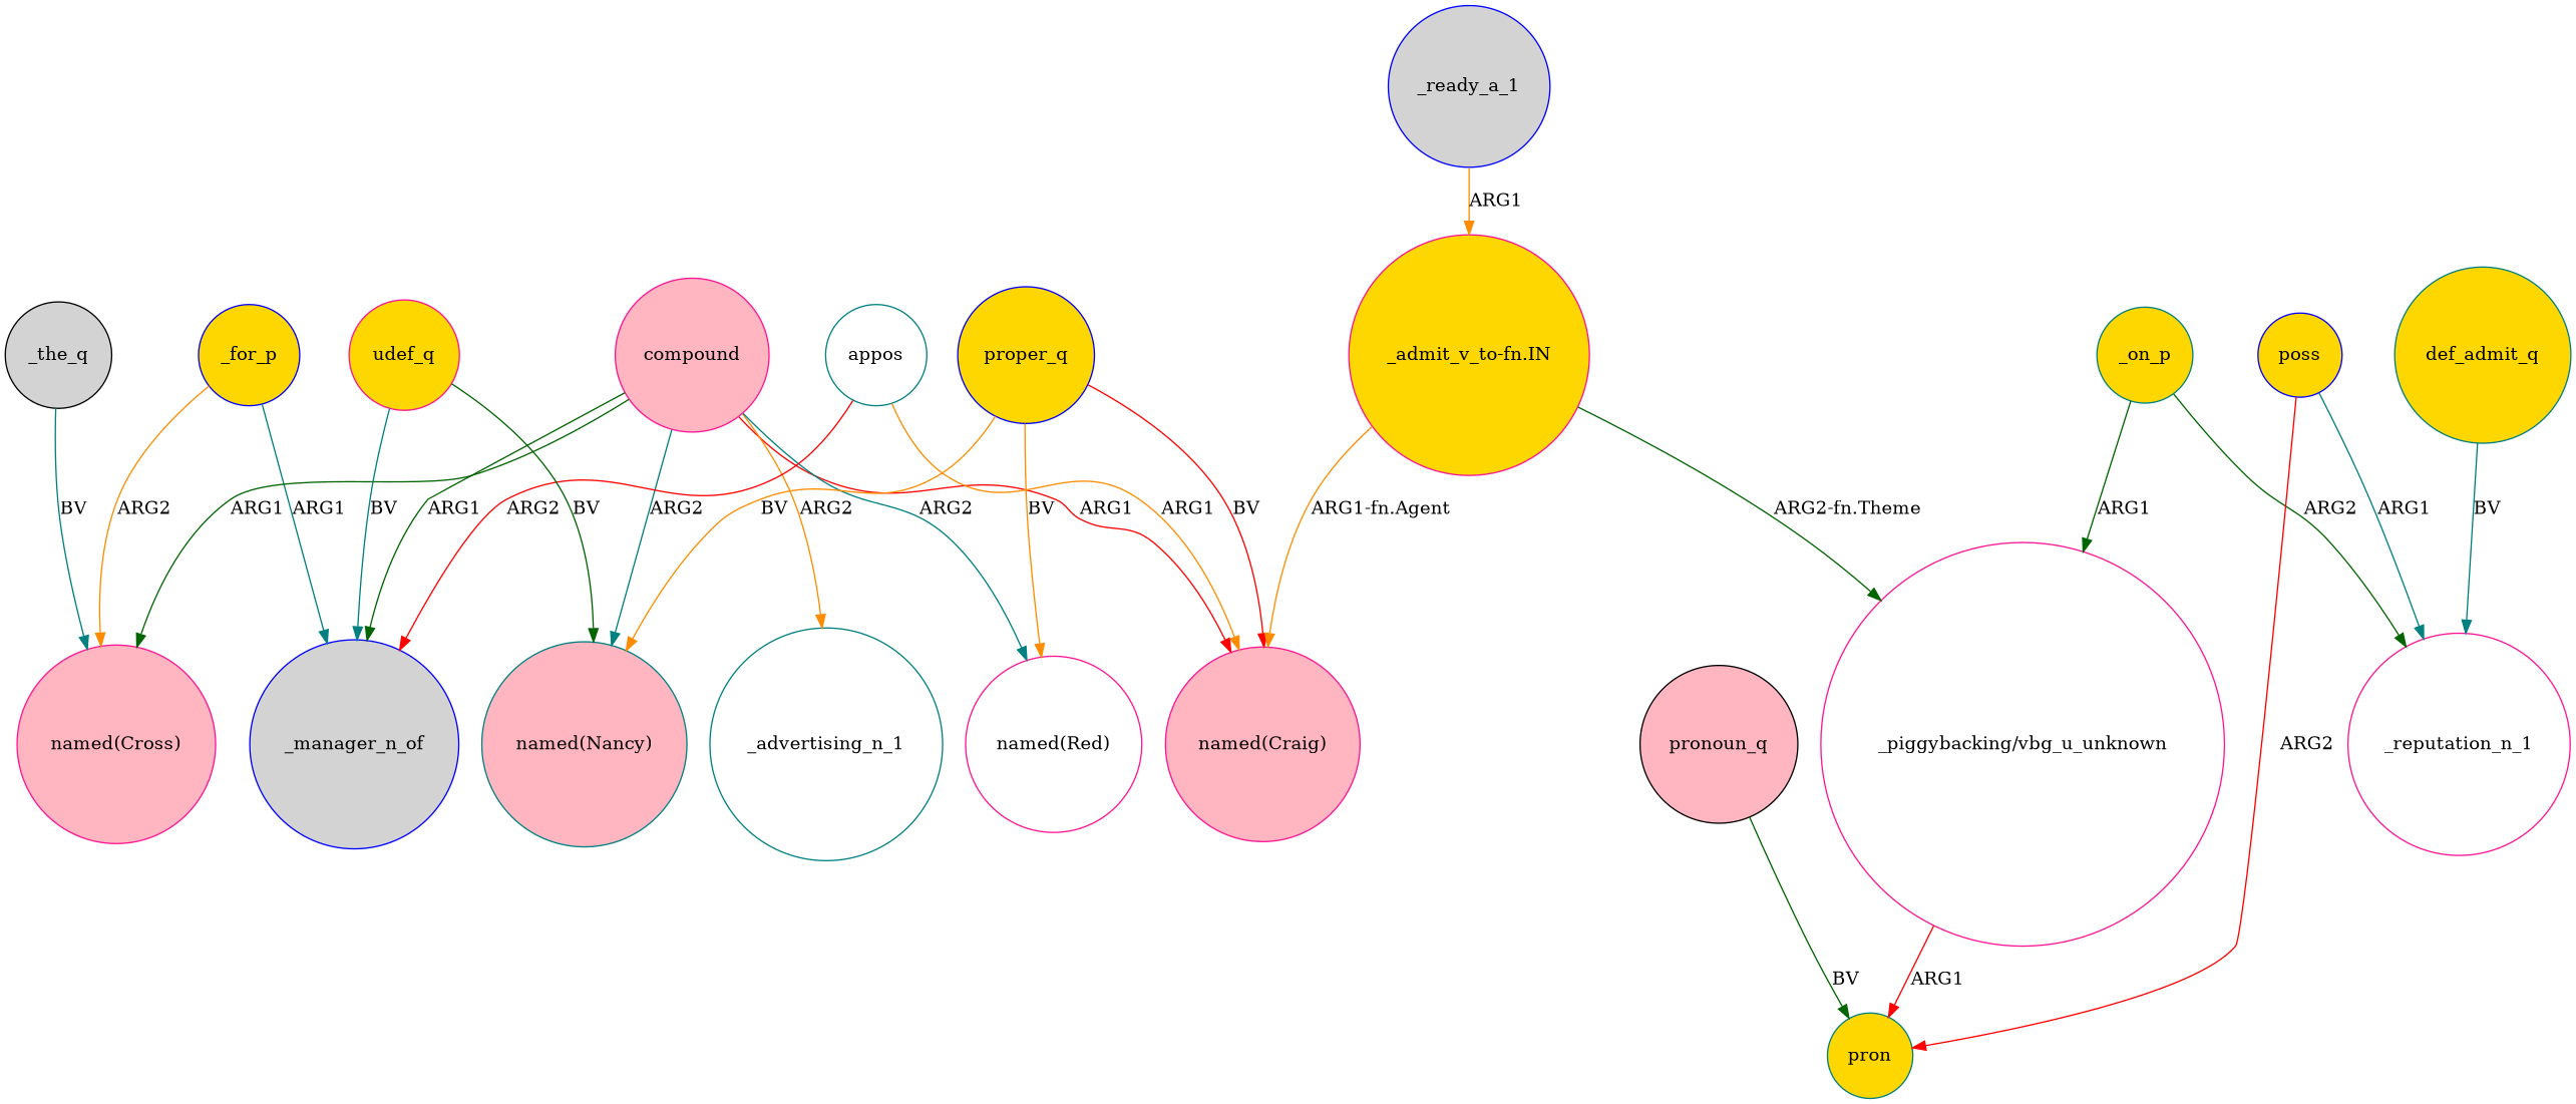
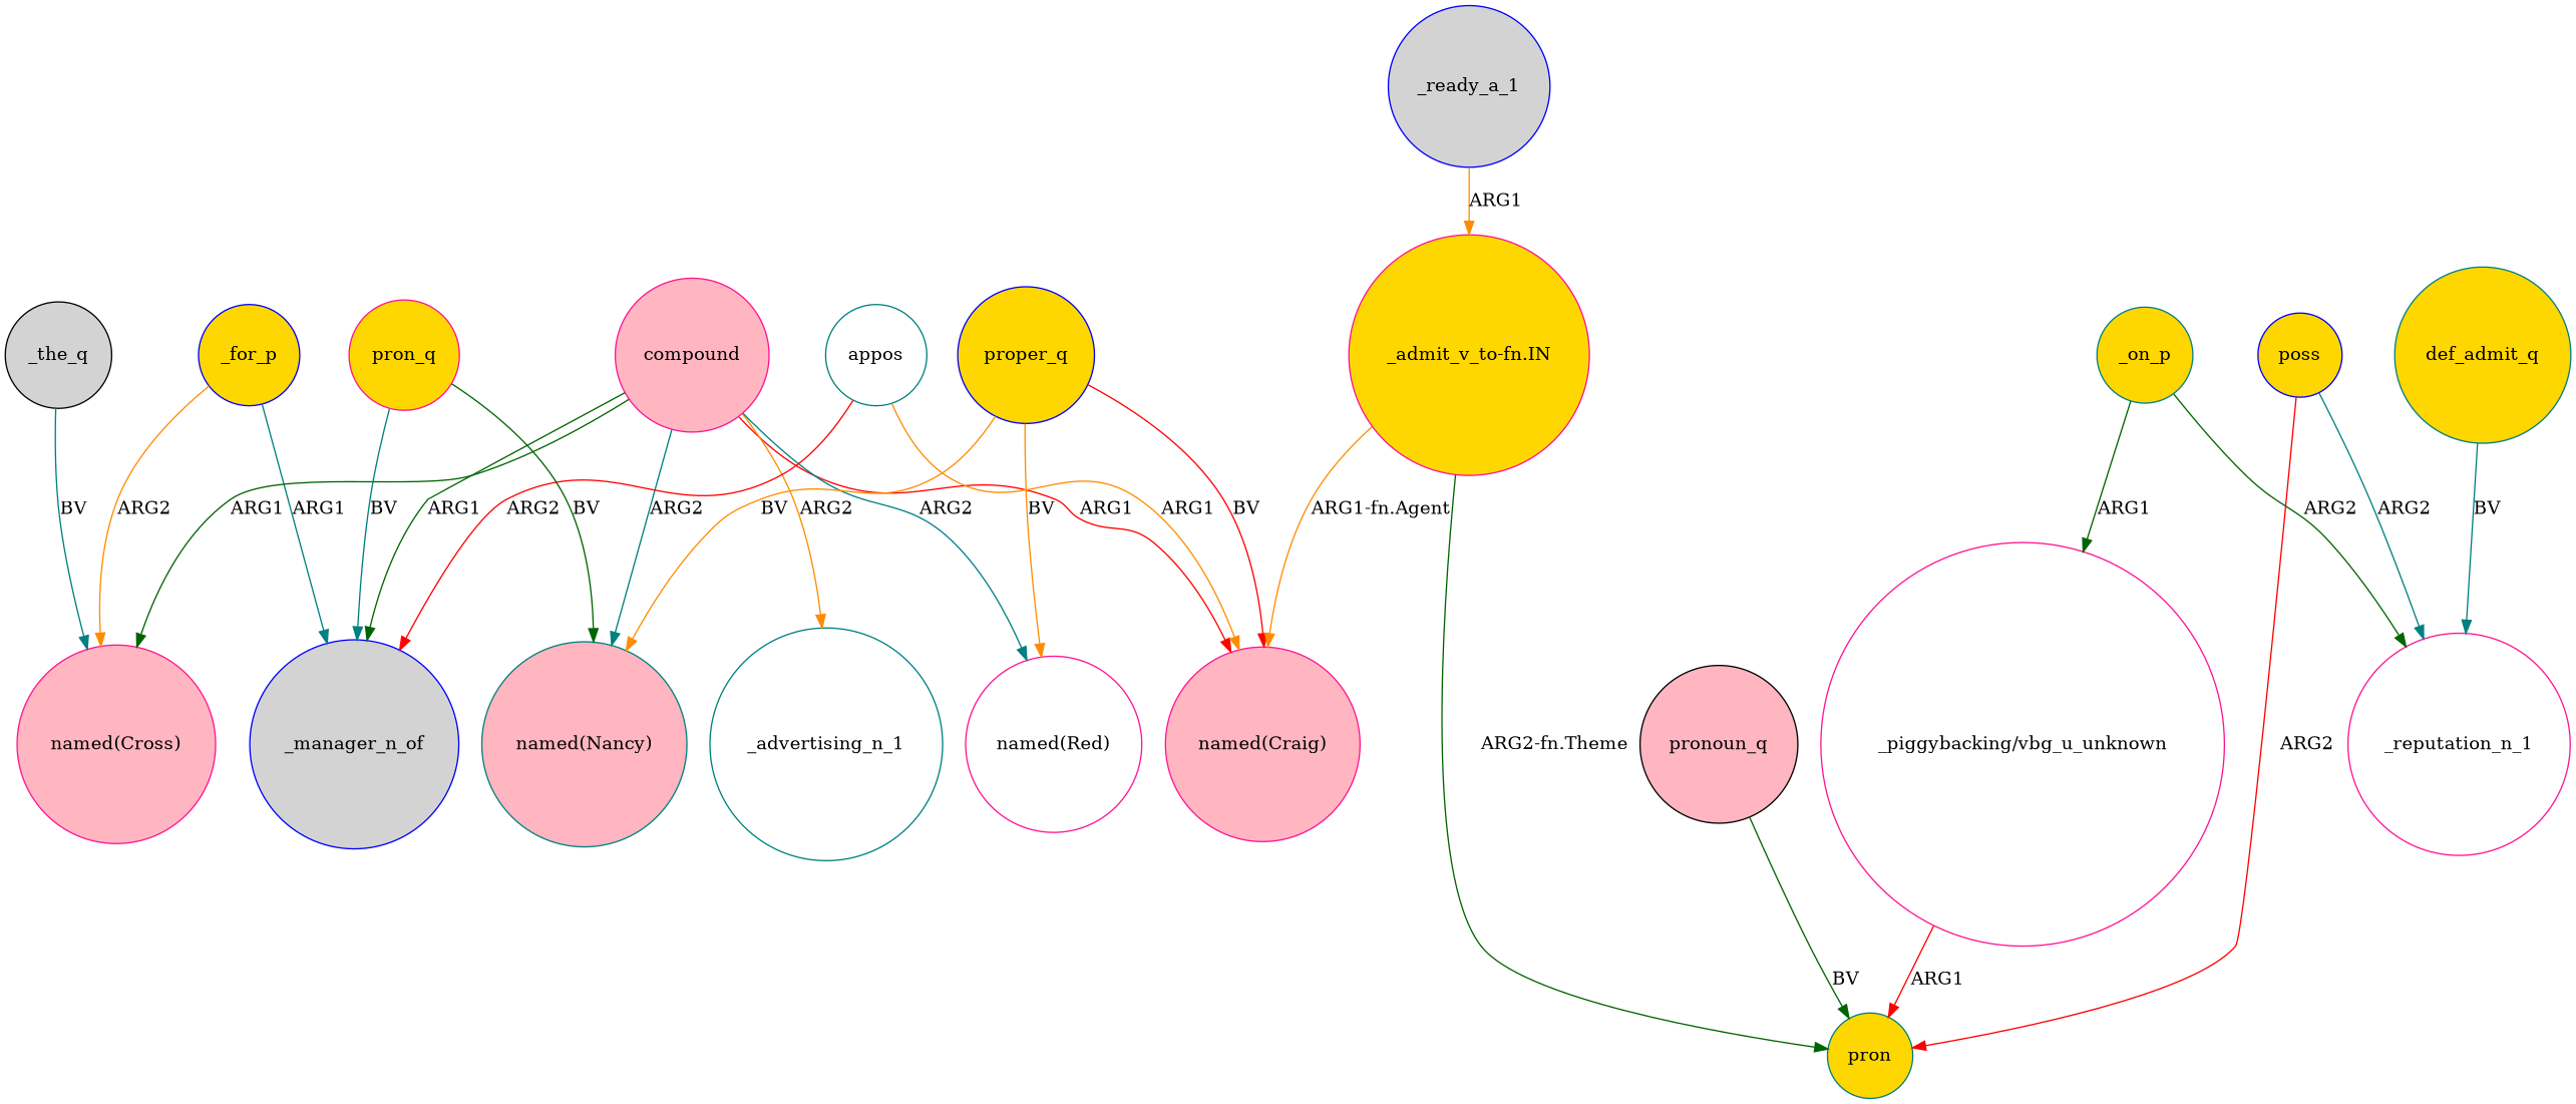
  digraph {
    node [color=deeppink fillcolor=gold shape=circle style=filled]
    edge [color=teal]
    _for_p [color=blue]
    _manager_n_of [color=blue fillcolor=lightgrey]
    "named(Cross)" [fillcolor=lightpink]
    compound [fillcolor=lightpink]
    "named(Nancy)" [color=teal fillcolor=lightpink]
    "named(Craig)" [fillcolor=lightpink]
    _advertising_n_1 [color=teal fillcolor=white]
    "named(Red)" [fillcolor=white]
    _the_q [color=black fillcolor=lightgrey]
    _on_p [color=teal]
    "_piggybacking/vbg_u_unknown" [fillcolor=white]
    _reputation_n_1 [fillcolor=white]
    pron [color=teal]
    poss [color=blue]
    proper_q [color=blue]
    n16 [color=teal label=def_admit_q]
    appos [color=teal fillcolor=white]
    "_admit_v_to-fn.IN"
-   udef_q
+   udef_q [label=pron_q]
    pronoun_q [color=black fillcolor=lightpink]
    _ready_a_1 [color=blue fillcolor=lightgrey]
    _for_p -> _manager_n_of [label=ARG1]
    _for_p -> "named(Cross)" [color=darkorange label=ARG2]
    compound -> _manager_n_of [color=darkgreen label=ARG1]
    compound -> "named(Cross)" [color=darkgreen label=ARG1]
    compound -> "named(Nancy)" [label=ARG2]
    compound -> "named(Craig)" [color=red label=ARG1]
    compound -> _advertising_n_1 [color=darkorange label=ARG2]
    compound -> "named(Red)" [label=ARG2]
    _the_q -> "named(Cross)" [label=BV]
    _on_p -> "_piggybacking/vbg_u_unknown" [color=darkgreen label=ARG1]
    _on_p -> _reputation_n_1 [color=darkgreen label=ARG2]
    "_piggybacking/vbg_u_unknown" -> pron [color=red label=ARG1]
-   poss -> _reputation_n_1 [label=ARG1]
+   poss -> _reputation_n_1 [label=ARG2]
    poss -> pron [color=red label=ARG2]
    proper_q -> "named(Nancy)" [color=darkorange label=BV]
    proper_q -> "named(Craig)" [color=red label=BV]
    proper_q -> "named(Red)" [color=darkorange label=BV]
    n16 -> _reputation_n_1 [label=BV]
    appos -> _manager_n_of [color=red label=ARG2]
    appos -> "named(Craig)" [color=darkorange label=ARG1]
    "_admit_v_to-fn.IN" -> "named(Craig)" [color=darkorange label="ARG1-fn.Agent"]
-   "_admit_v_to-fn.IN" -> "_piggybacking/vbg_u_unknown" [color=darkgreen label="ARG2-fn.Theme"]
+   "_admit_v_to-fn.IN" -> pron [color=darkgreen label="ARG2-fn.Theme"]
    udef_q -> _manager_n_of [label=BV]
    udef_q -> "named(Nancy)" [color=darkgreen label=BV]
    pronoun_q -> pron [color=darkgreen label=BV]
    _ready_a_1 -> "_admit_v_to-fn.IN" [color=darkorange label=ARG1]
  }
